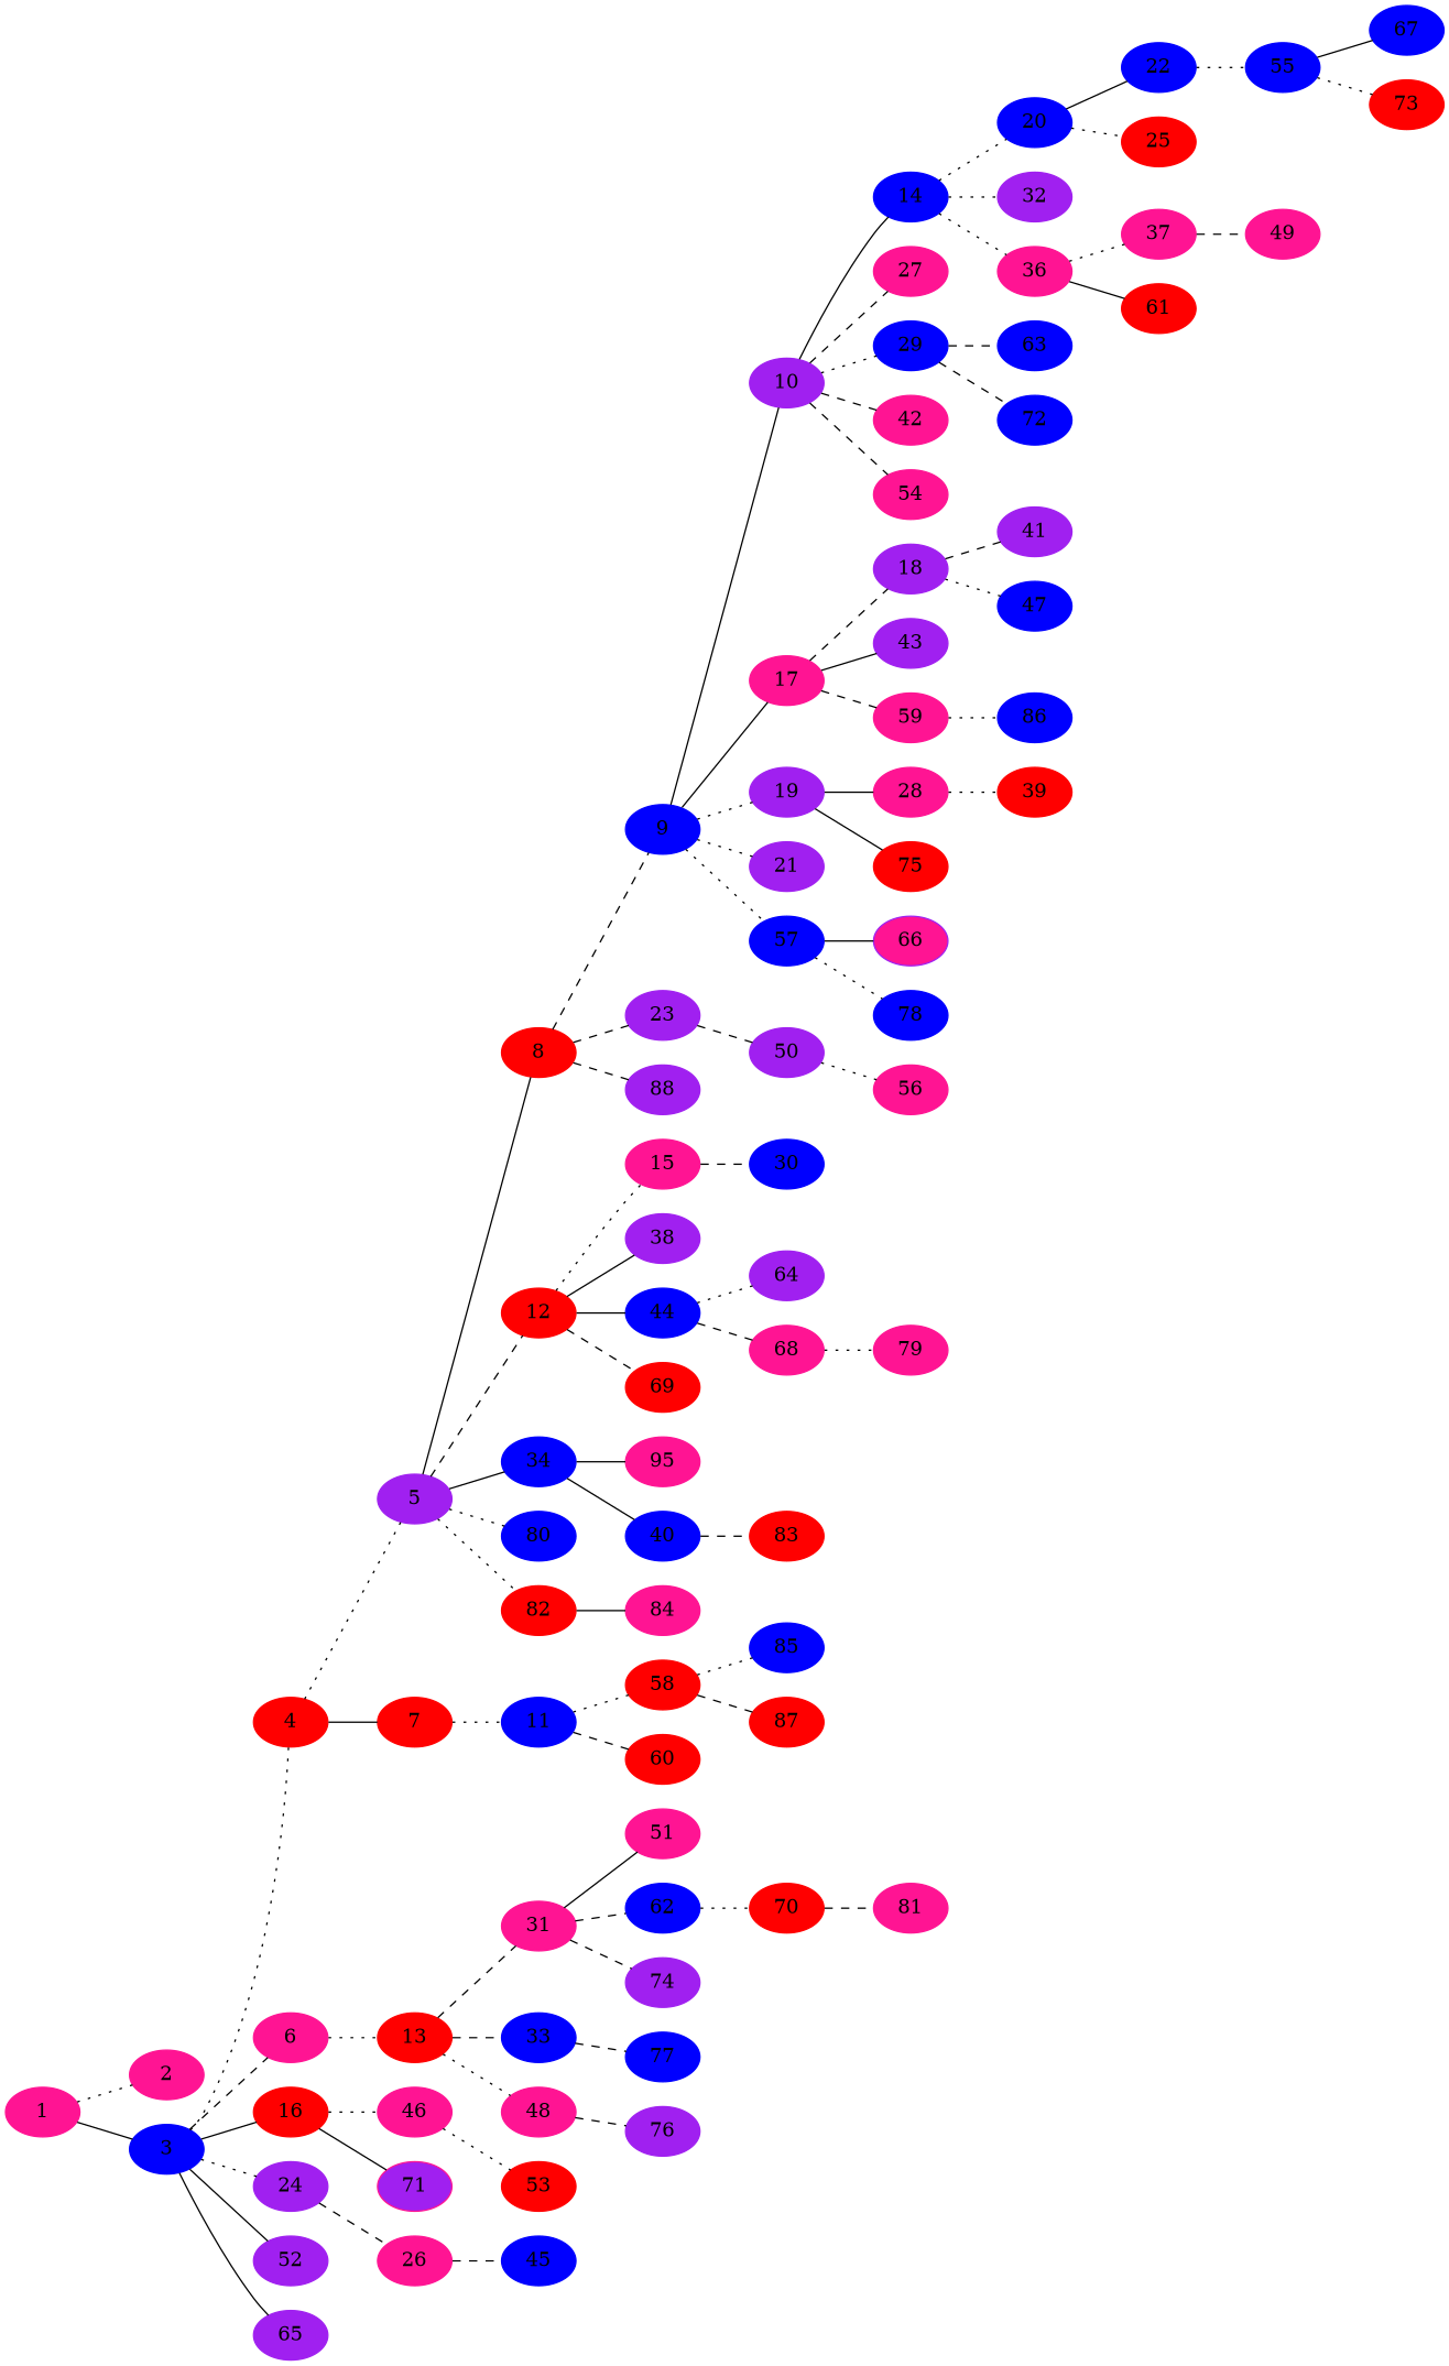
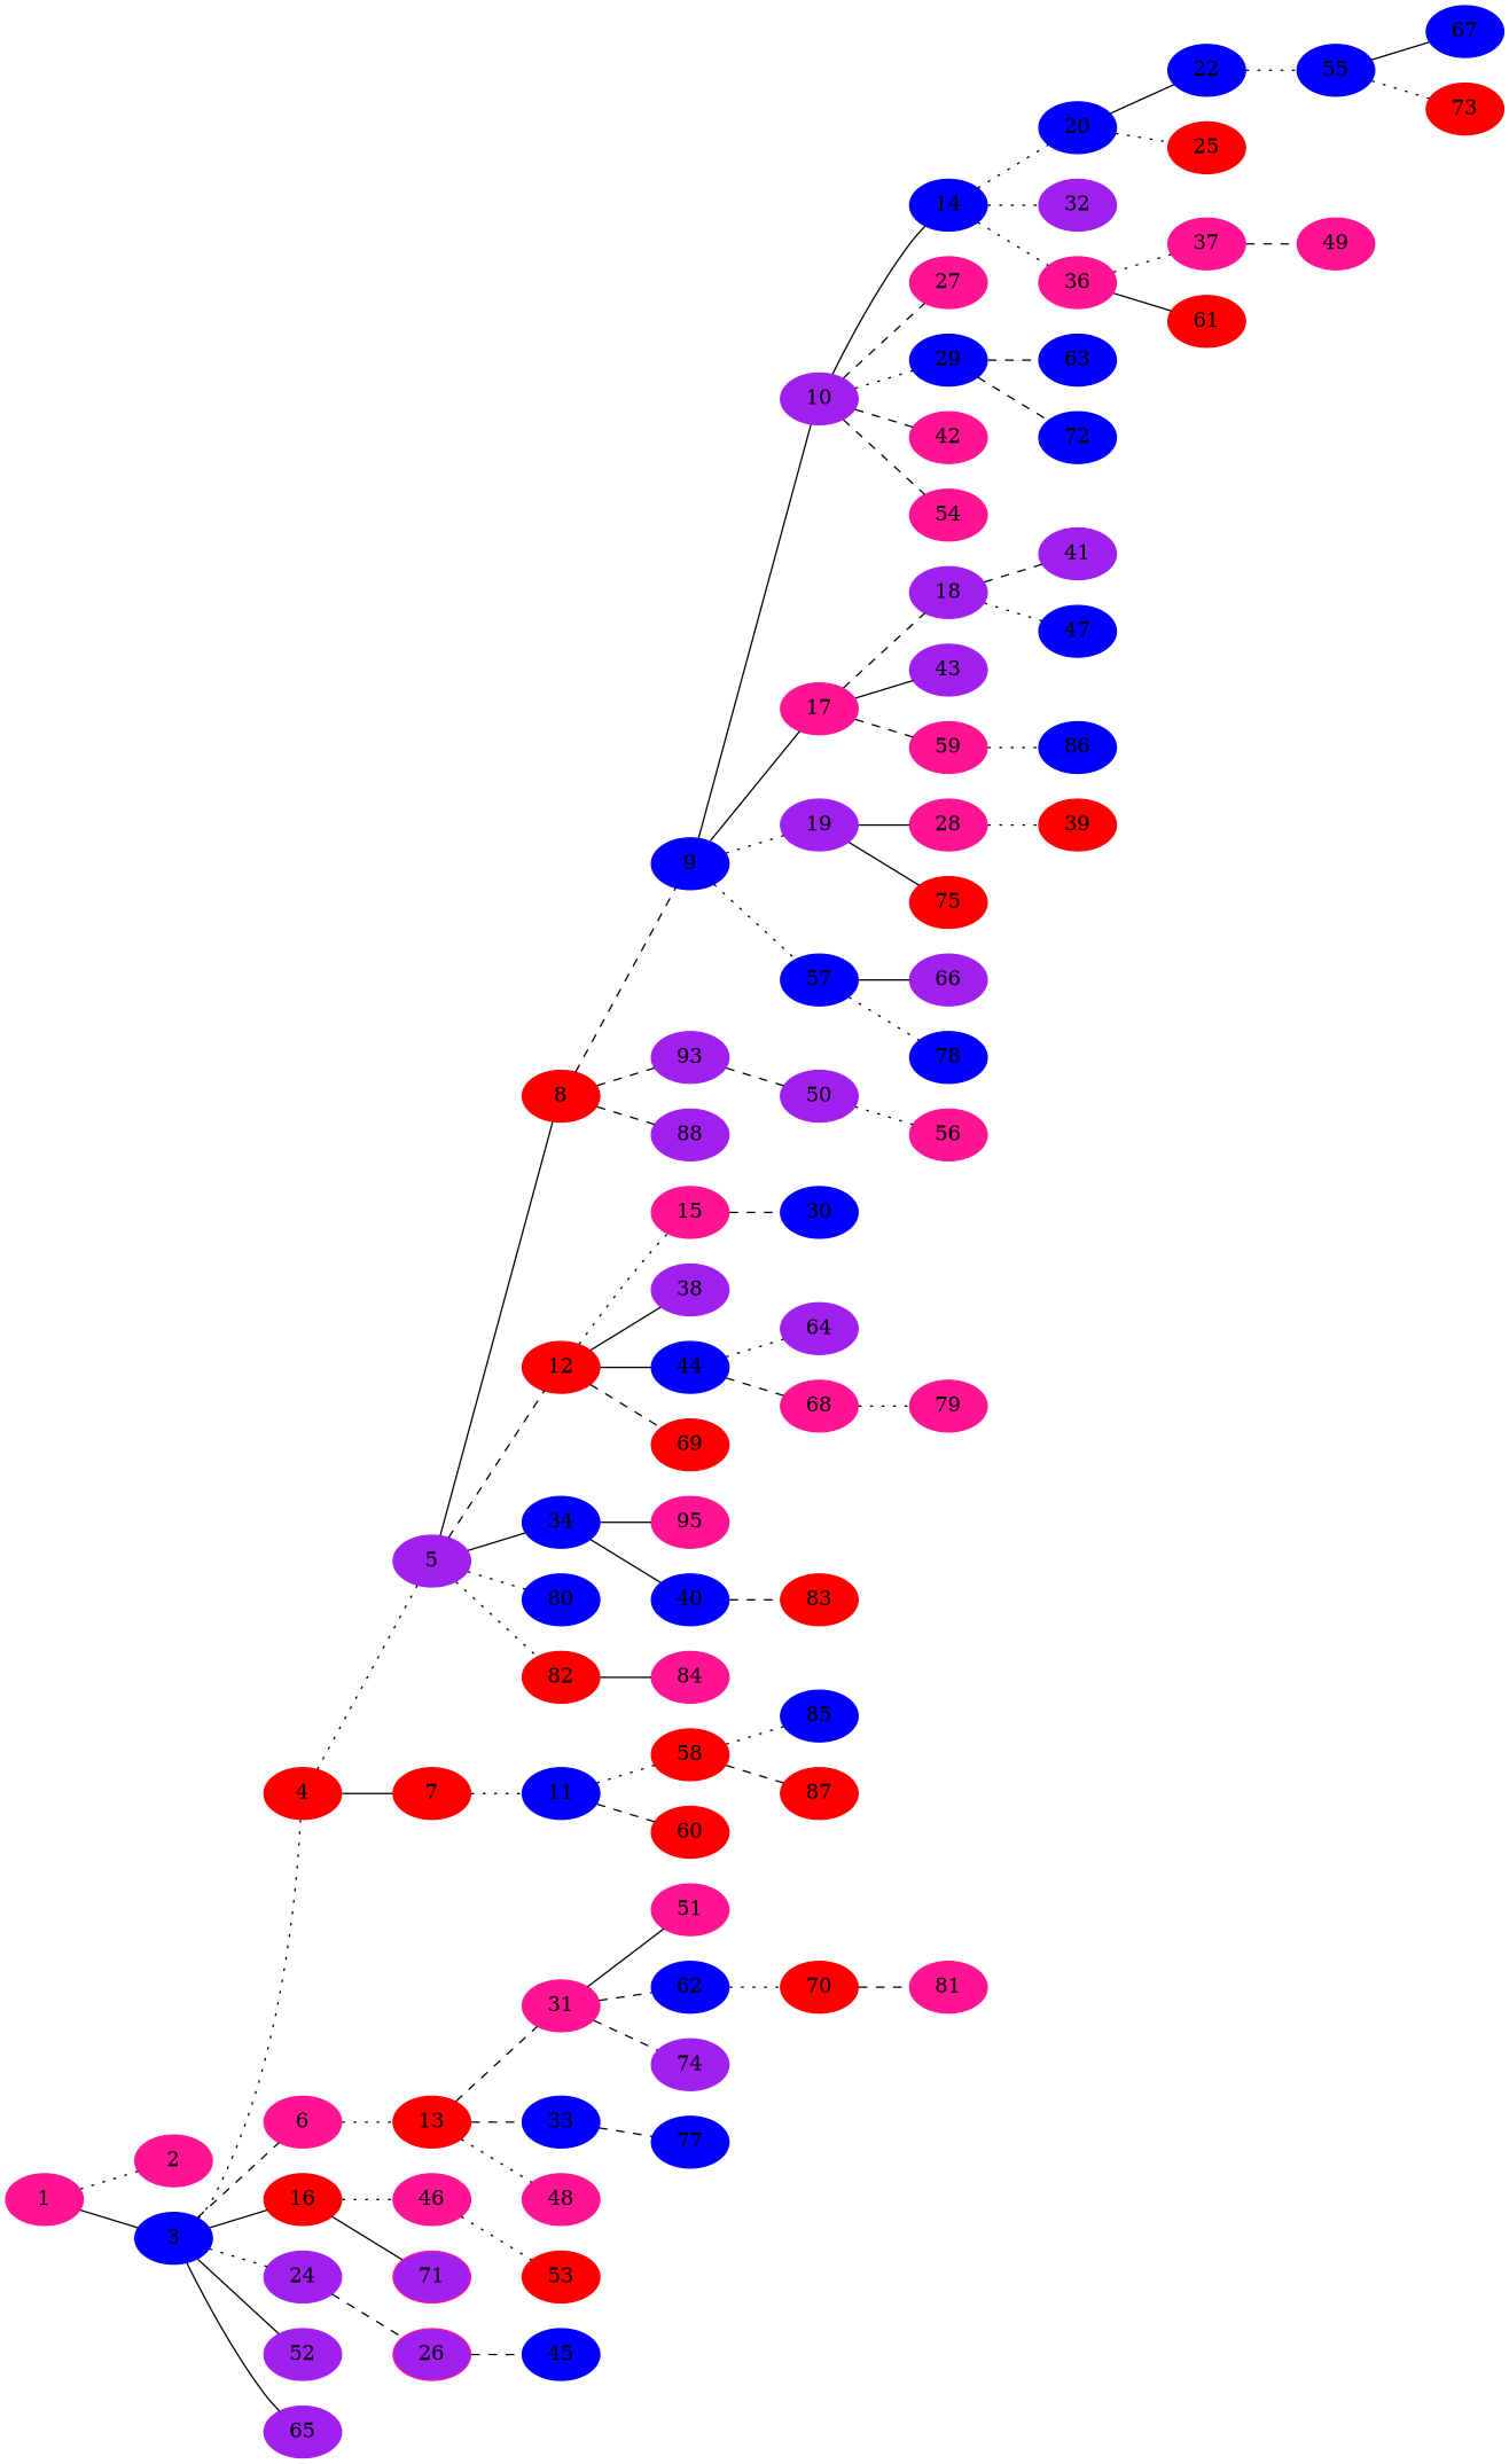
  graph {
    rankdir=LR
    node [color=deeppink style=filled]
    edge [style=dotted]
    1
    2
    3 [color=blue]
    4 [color=red]
    6
    16 [color=red]
    24 [color=purple]
    52 [color=purple]
    65 [color=purple]
    5 [color=purple]
    7 [color=red]
    13 [color=red]
    46
    71 [fillcolor=purple]
-   26
+   26 [fillcolor=purple]
    8 [color=red]
    12 [color=red]
    34 [color=blue]
    80 [color=blue]
    82 [color=red]
    11 [color=blue]
    9 [color=blue]
-   23 [color=purple]
+   23 [color=purple label=93]
    88 [color=purple]
    15
    38 [color=purple]
    44 [color=blue]
    69 [color=red]
    n29 [label=95]
    40 [color=blue]
    84
    31
    33 [color=blue]
    48
    58 [color=red]
    60 [color=red]
    10 [color=purple]
    17
    19 [color=purple]
-   21 [color=purple]
    57 [color=blue]
    50 [color=purple]
    14 [color=blue]
    27
    29 [color=blue]
    42
    54
    18 [color=purple]
    43 [color=purple]
    59
    28
    75 [color=red]
-   66 [color=purple fillcolor=deeppink]
+   66 [color=purple]
    78 [color=blue]
    20 [color=blue]
    32 [color=purple]
    36
    63 [color=blue]
    72 [color=blue]
    85 [color=blue]
    87 [color=red]
    30 [color=blue]
    64 [color=purple]
    68
    51
    62 [color=blue]
    74 [color=purple]
    77 [color=blue]
-   76 [color=purple]
    22 [color=blue]
    25 [color=red]
    37
    61 [color=red]
    53 [color=red]
    41 [color=purple]
    47 [color=blue]
    86 [color=blue]
    39 [color=red]
    55 [color=blue]
    67 [color=blue]
    73 [color=red]
    56
    45 [color=blue]
    70 [color=red]
    83 [color=red]
    49
    79
    81
    1 -- 2
    1 -- 3 [style=solid]
    3 -- 4
    3 -- 6 [style=dashed]
    3 -- 16 [style=solid]
    3 -- 24
    3 -- 52 [style=solid]
    3 -- 65 [style=solid]
    4 -- 5
    4 -- 7 [style=solid]
    6 -- 13
    16 -- 46
    16 -- 71 [style=solid]
    24 -- 26 [style=dashed]
    5 -- 8 [style=solid]
    5 -- 12 [style=dashed]
    5 -- 34 [style=solid]
    5 -- 80
    5 -- 82
    7 -- 11
    13 -- 31 [style=dashed]
    13 -- 33 [style=dashed]
    13 -- 48
    46 -- 53
    26 -- 45 [style=dashed]
    8 -- 9 [style=dashed]
    8 -- 23 [style=dashed]
    8 -- 88 [style=dashed]
    12 -- 15
    12 -- 38 [style=solid]
    12 -- 44 [style=solid]
    12 -- 69 [style=dashed]
    34 -- n29 [style=solid]
    34 -- 40 [style=solid]
    82 -- 84 [style=solid]
    11 -- 58
    11 -- 60 [style=dashed]
    9 -- 10 [style=solid]
    9 -- 17 [style=solid]
    9 -- 19
-   9 -- 21
    9 -- 57
    23 -- 50 [style=dashed]
    15 -- 30 [style=dashed]
    44 -- 64
    44 -- 68 [style=dashed]
    40 -- 83 [style=dashed]
    31 -- 51 [style=solid]
    31 -- 62 [style=dashed]
    31 -- 74 [style=dashed]
    33 -- 77 [style=dashed]
-   48 -- 76 [style=dashed]
    58 -- 85
    58 -- 87 [style=dashed]
    10 -- 14 [style=solid]
    10 -- 27 [style=dashed]
    10 -- 29
    10 -- 42 [style=dashed]
    10 -- 54 [style=dashed]
    17 -- 18 [style=dashed]
    17 -- 43 [style=solid]
    17 -- 59 [style=dashed]
    19 -- 28 [style=solid]
    19 -- 75 [style=solid]
    57 -- 66 [style=solid]
    57 -- 78
    50 -- 56
    14 -- 20
    14 -- 32
    14 -- 36
    29 -- 63 [style=dashed]
    29 -- 72 [style=dashed]
    18 -- 41 [style=dashed]
    18 -- 47
    59 -- 86
    28 -- 39
    20 -- 22 [style=solid]
    20 -- 25
    36 -- 37
    36 -- 61 [style=solid]
    68 -- 79
    62 -- 70
    22 -- 55
    37 -- 49 [style=dashed]
    55 -- 67 [style=solid]
    55 -- 73
    70 -- 81 [style=dashed]
  }
